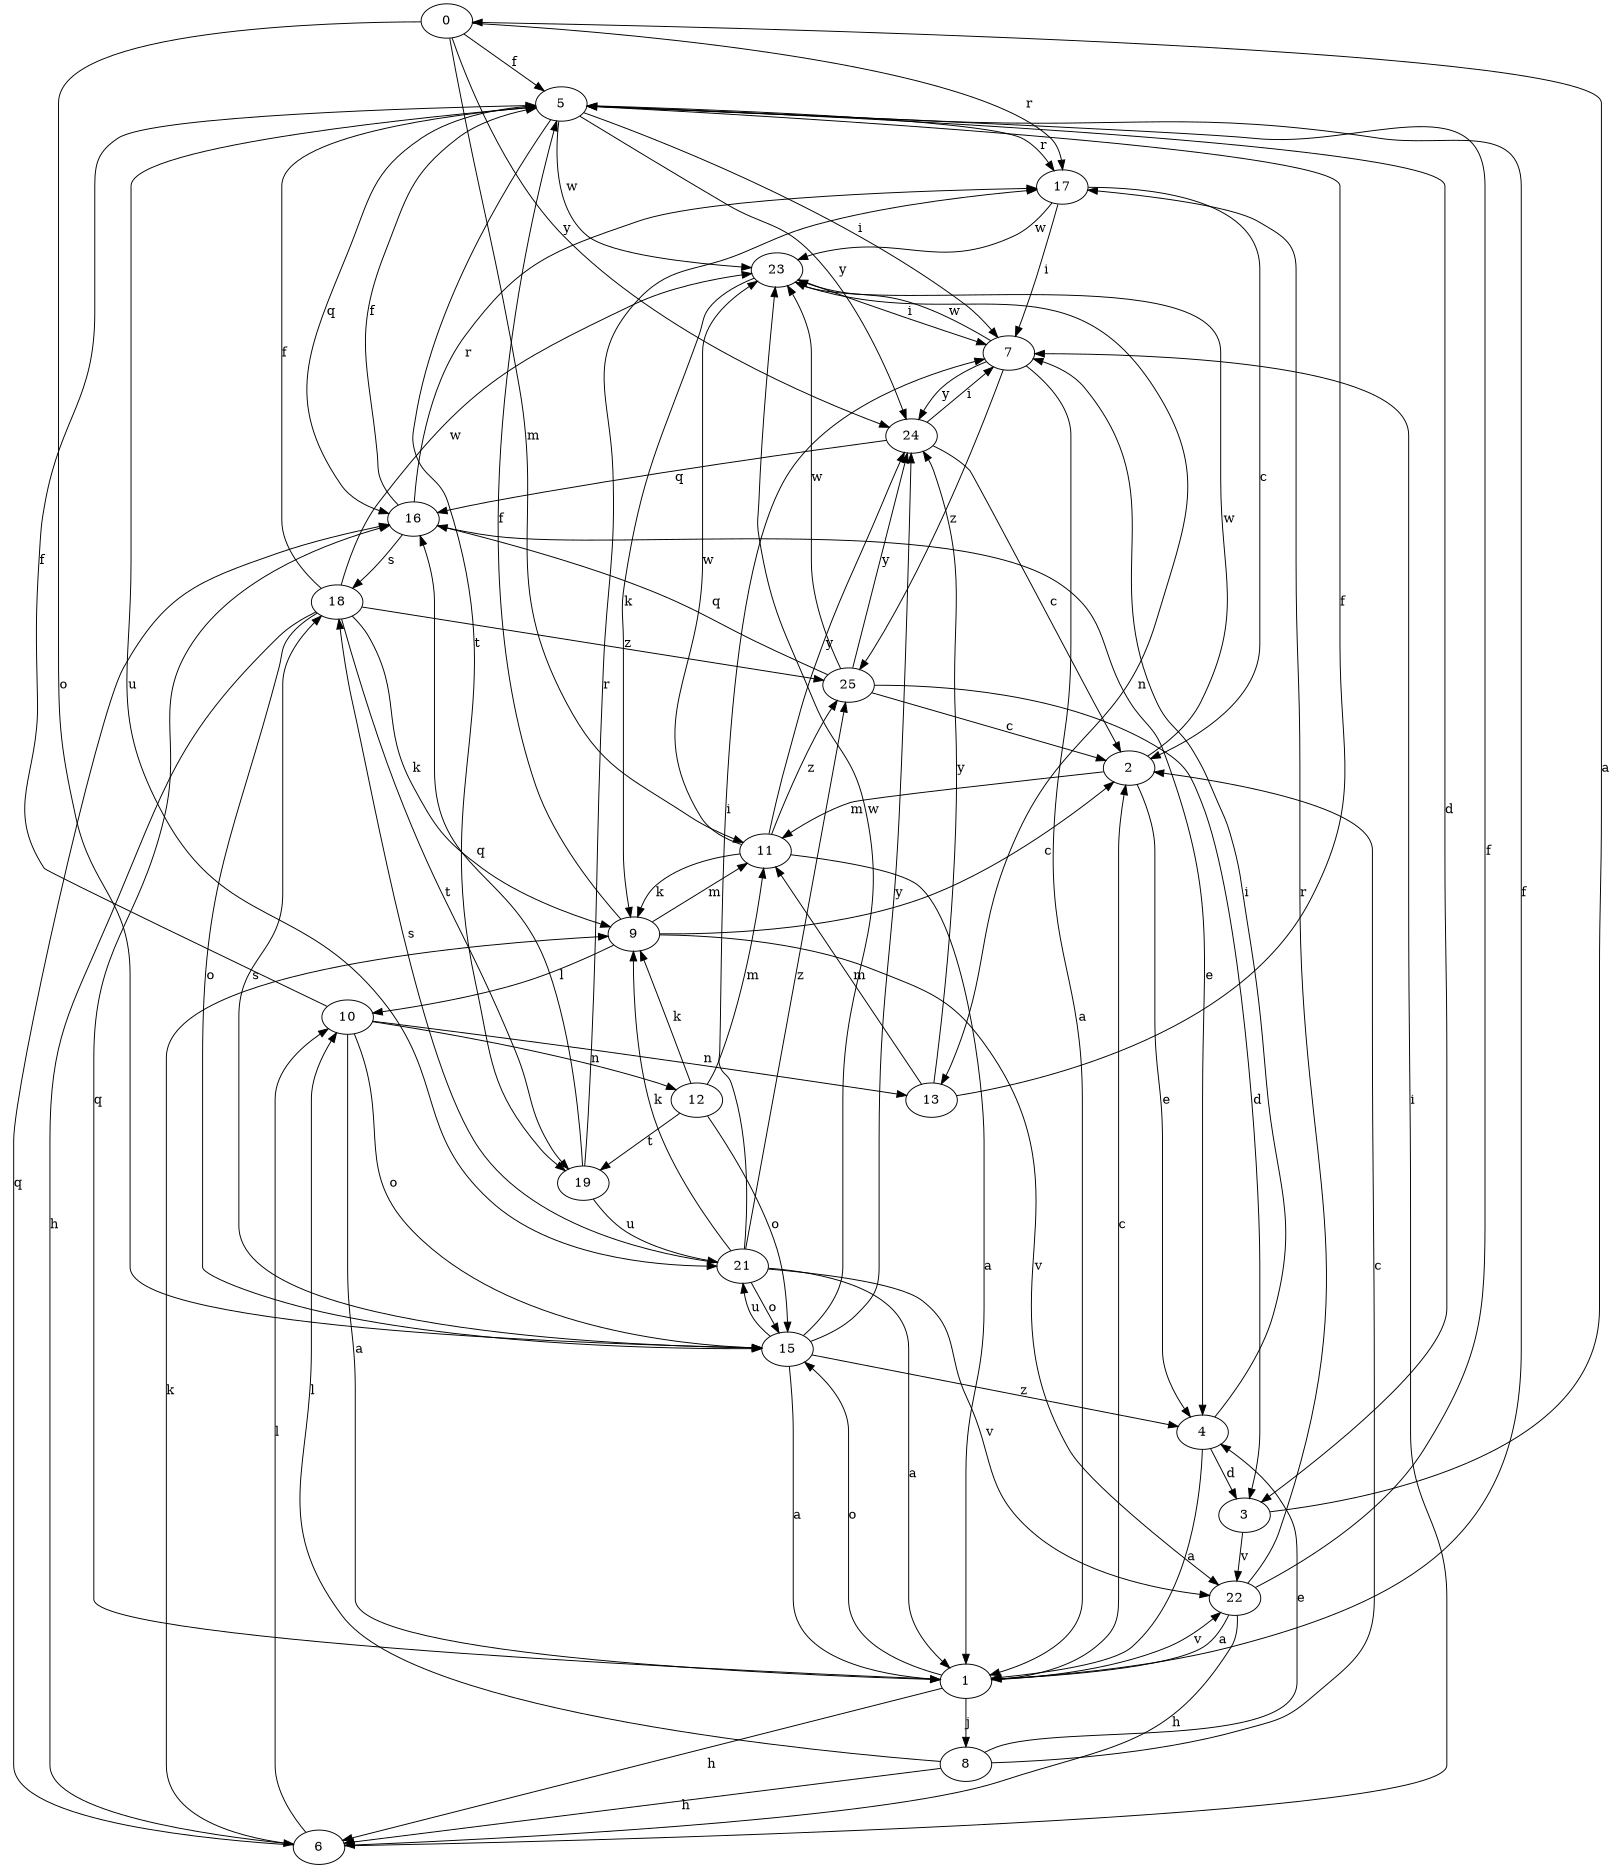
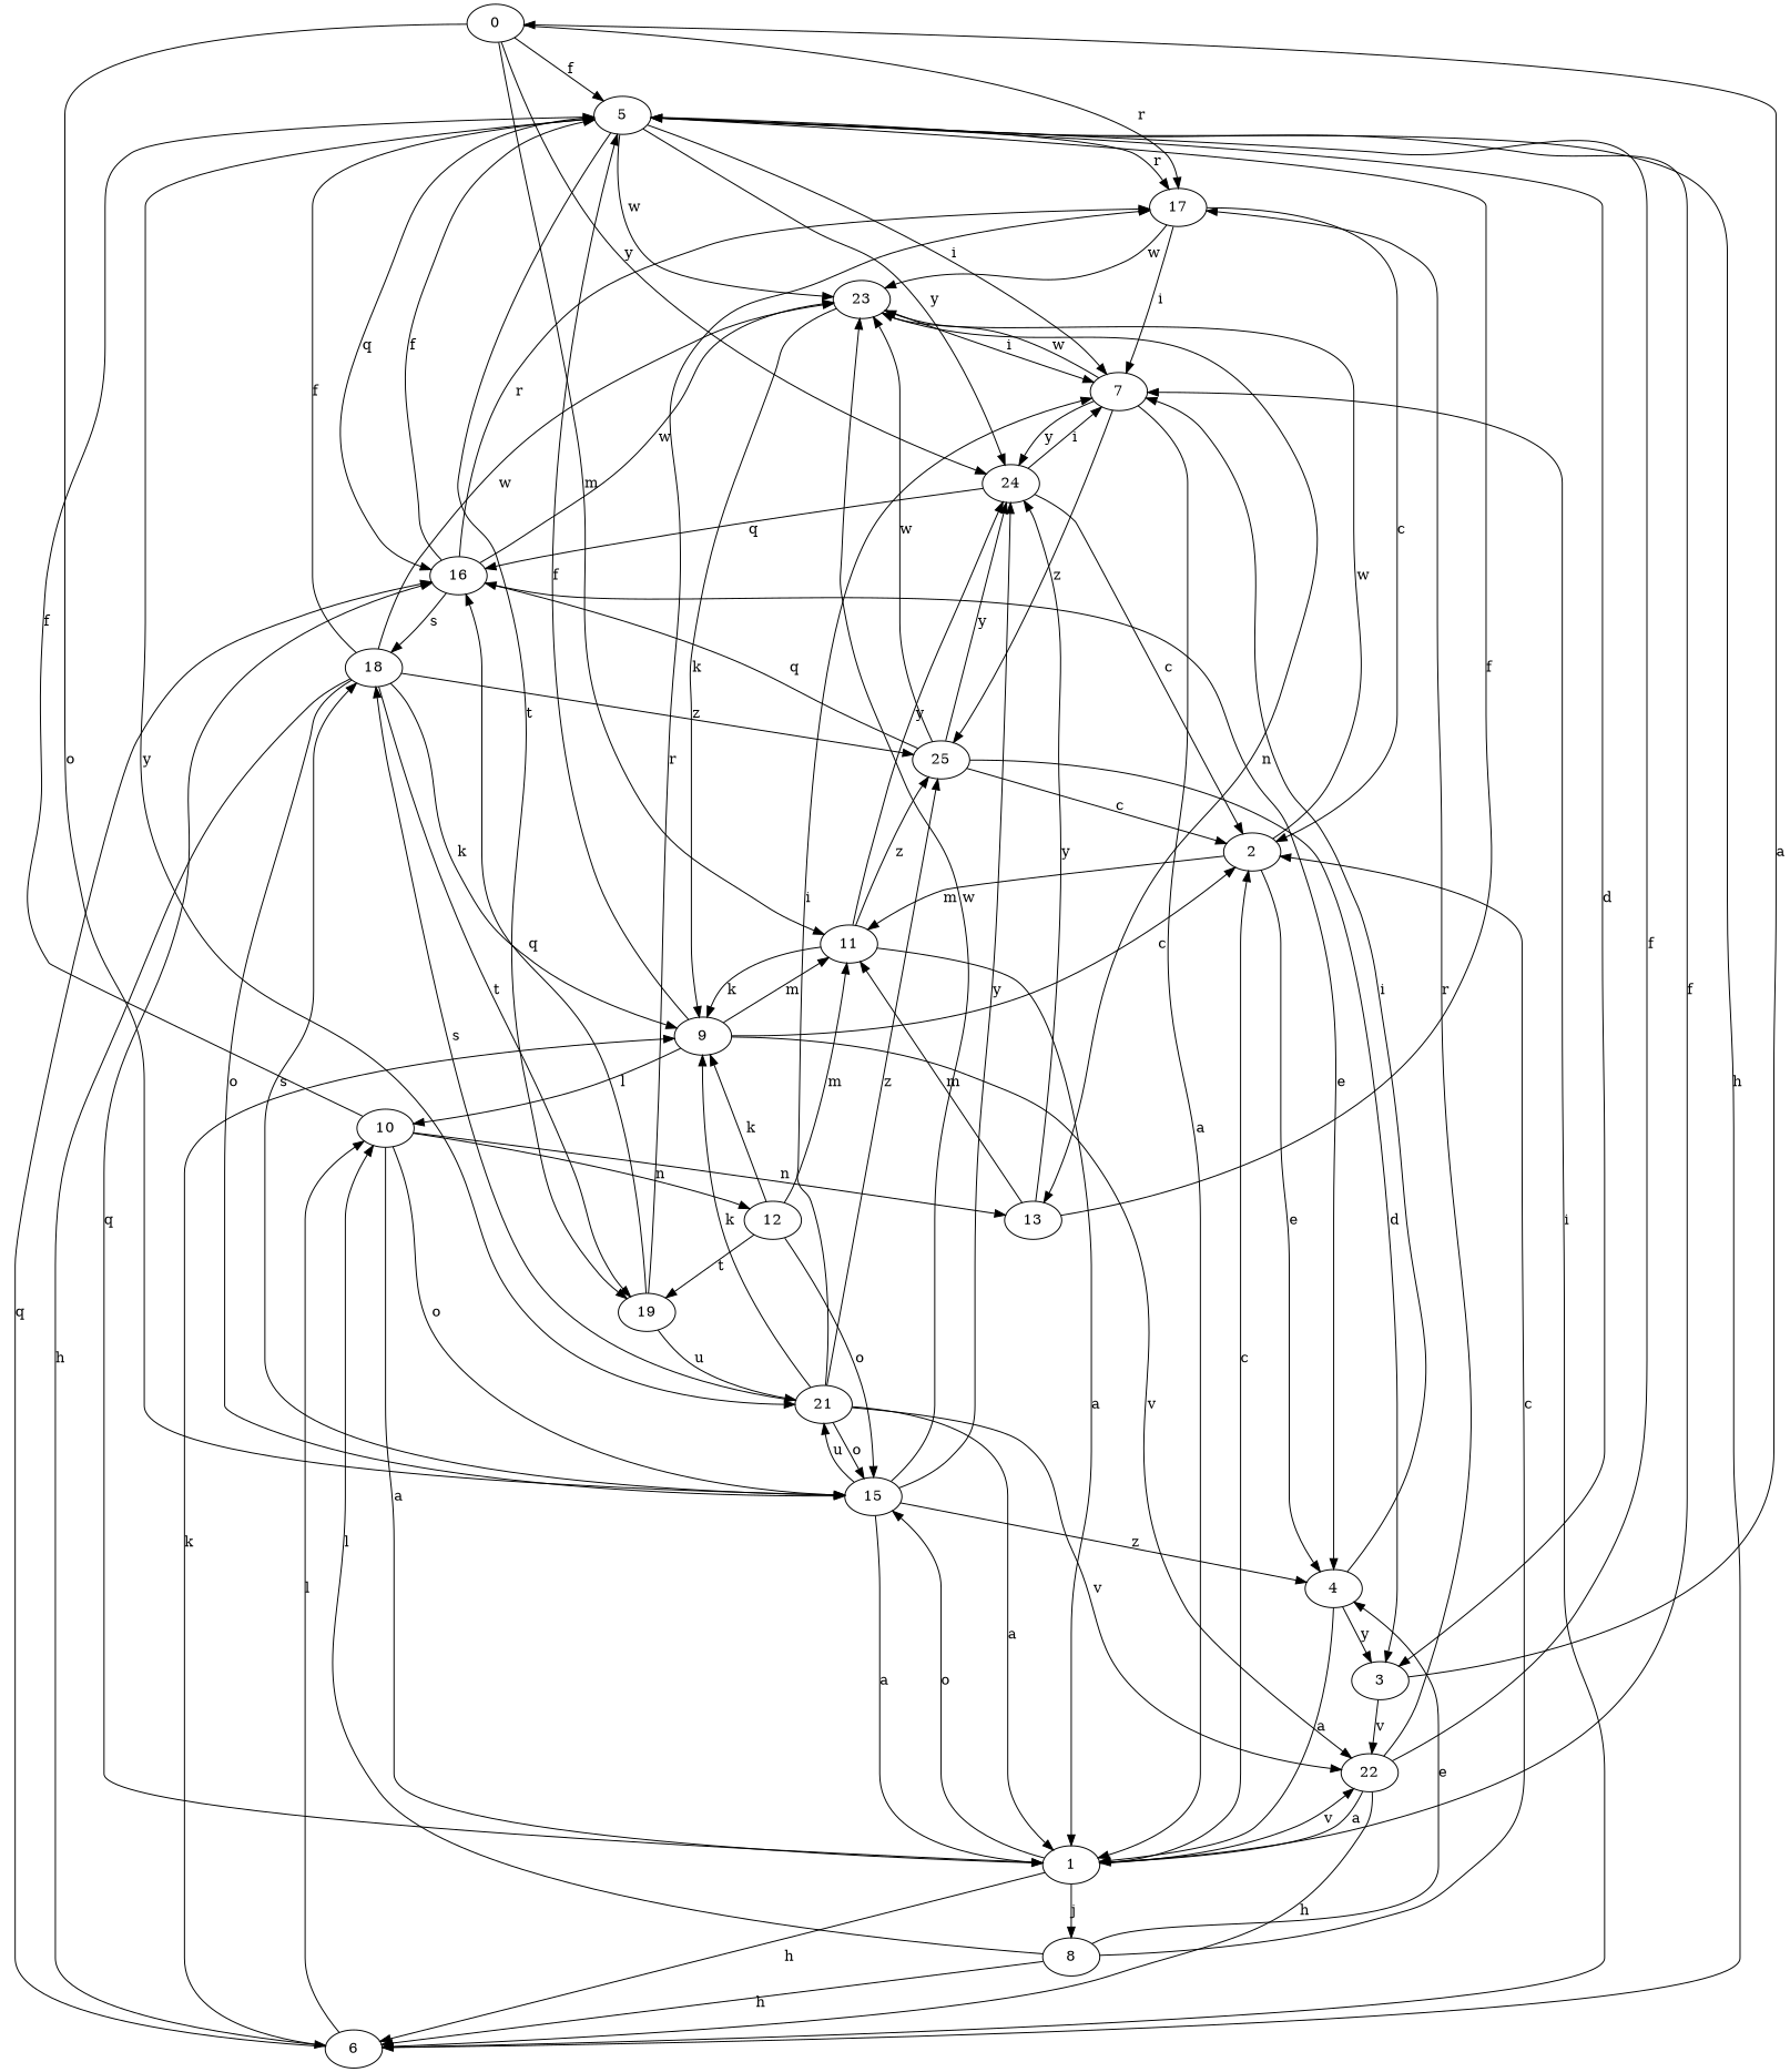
  strict digraph {
    0
    5
    11
    15
    17
    24
    3
    6
    16
    23
    7
    19
    21
    1
    9
    25
    4
    18
    2
    8
    22
    10
    13
    12
    0 -> 5 [label=f]
    0 -> 11 [label=m]
    0 -> 15 [label=o]
    0 -> 17 [label=r]
    0 -> 24 [label=y]
    5 -> 17 [label=r]
    5 -> 24 [label=y]
    5 -> 3 [label=d]
+   5 -> 6 [label=h]
    5 -> 16 [label=q]
    5 -> 23 [label=w]
    5 -> 7 [label=i]
    5 -> 19 [label=t]
-   5 -> 21 [label=u]
+   5 -> 21 [label=y]
    11 -> 24 [label=y]
    11 -> 1 [label=a]
    11 -> 9 [label=k]
    11 -> 25 [label=z]
    15 -> 24 [label=y]
    15 -> 23 [label=w]
    15 -> 21 [label=u]
    15 -> 1 [label=a]
    15 -> 4 [label=z]
    15 -> 18 [label=s]
    17 -> 23 [label=w]
    17 -> 7 [label=i]
    17 -> 2 [label=c]
    24 -> 16 [label=q]
    24 -> 7 [label=i]
    24 -> 2 [label=c]
    3 -> 0 [label=a]
    3 -> 22 [label=v]
    6 -> 16 [label=q]
    6 -> 7 [label=i]
    6 -> 9 [label=k]
    6 -> 10 [label=l]
    16 -> 5 [label=f]
    16 -> 17 [label=r]
-   11 -> 23 [label=w]
+   16 -> 23 [label=w]
    16 -> 4 [label=e]
    16 -> 18 [label=s]
    23 -> 7 [label=i]
    23 -> 9 [label=k]
    23 -> 13 [label=n]
    7 -> 24 [label=y]
    7 -> 23 [label=w]
    7 -> 1 [label=a]
    7 -> 25 [label=z]
    19 -> 17 [label=r]
    19 -> 16 [label=q]
    19 -> 21 [label=u]
    21 -> 15 [label=o]
    21 -> 7 [label=i]
    21 -> 1 [label=a]
    21 -> 9 [label=k]
    21 -> 25 [label=z]
    21 -> 18 [label=s]
    21 -> 22 [label=v]
    1 -> 5 [label=f]
    1 -> 15 [label=o]
    1 -> 6 [label=h]
    1 -> 16 [label=q]
    1 -> 2 [label=c]
    1 -> 8 [label=j]
    1 -> 22 [label=v]
    9 -> 5 [label=f]
    9 -> 11 [label=m]
    9 -> 2 [label=c]
    9 -> 22 [label=v]
    9 -> 10 [label=l]
    25 -> 24 [label=y]
    25 -> 3 [label=d]
    25 -> 16 [label=q]
    25 -> 23 [label=w]
    25 -> 2 [label=c]
-   4 -> 3 [label=d]
+   4 -> 3 [label=y]
    4 -> 7 [label=i]
    4 -> 1 [label=a]
    18 -> 5 [label=f]
    18 -> 15 [label=o]
    18 -> 6 [label=h]
    18 -> 23 [label=w]
    18 -> 19 [label=t]
    18 -> 9 [label=k]
    18 -> 25 [label=z]
    2 -> 11 [label=m]
    2 -> 23 [label=w]
    2 -> 4 [label=e]
    8 -> 6 [label=h]
    8 -> 4 [label=e]
    8 -> 2 [label=c]
    8 -> 10 [label=l]
    22 -> 5 [label=f]
    22 -> 17 [label=r]
    22 -> 6 [label=h]
    22 -> 1 [label=a]
    10 -> 5 [label=f]
    10 -> 15 [label=o]
    10 -> 1 [label=a]
    10 -> 13 [label=n]
    10 -> 12 [label=n]
    13 -> 5 [label=f]
    13 -> 11 [label=m]
    13 -> 24 [label=y]
    12 -> 11 [label=m]
    12 -> 15 [label=o]
    12 -> 19 [label=t]
    12 -> 9 [label=k]
  }
